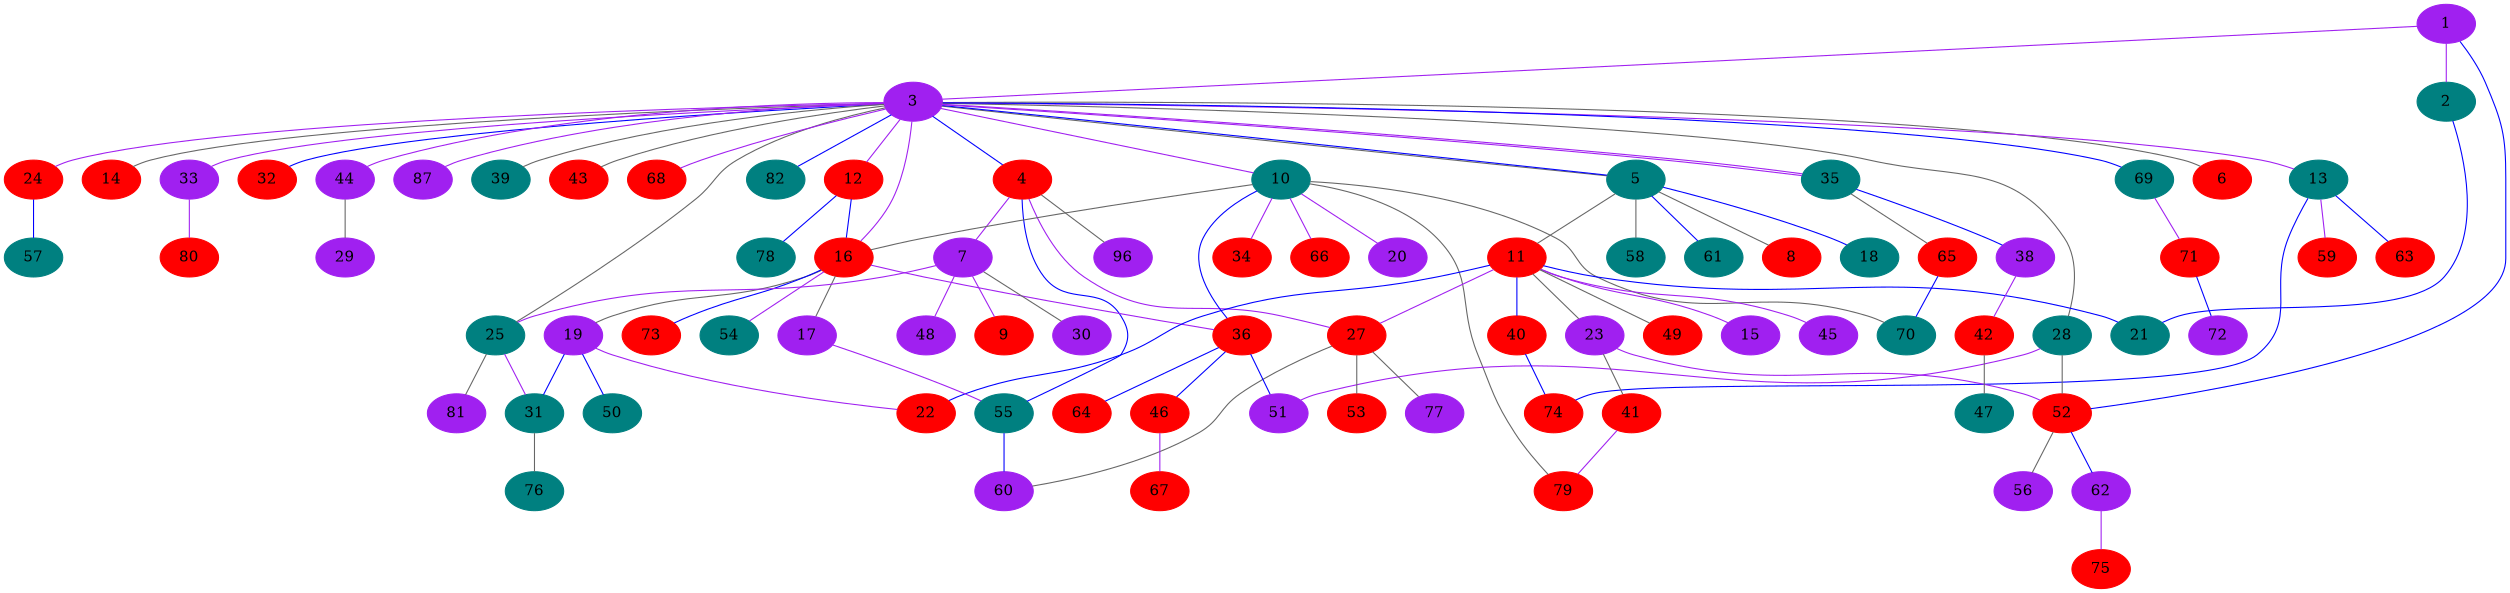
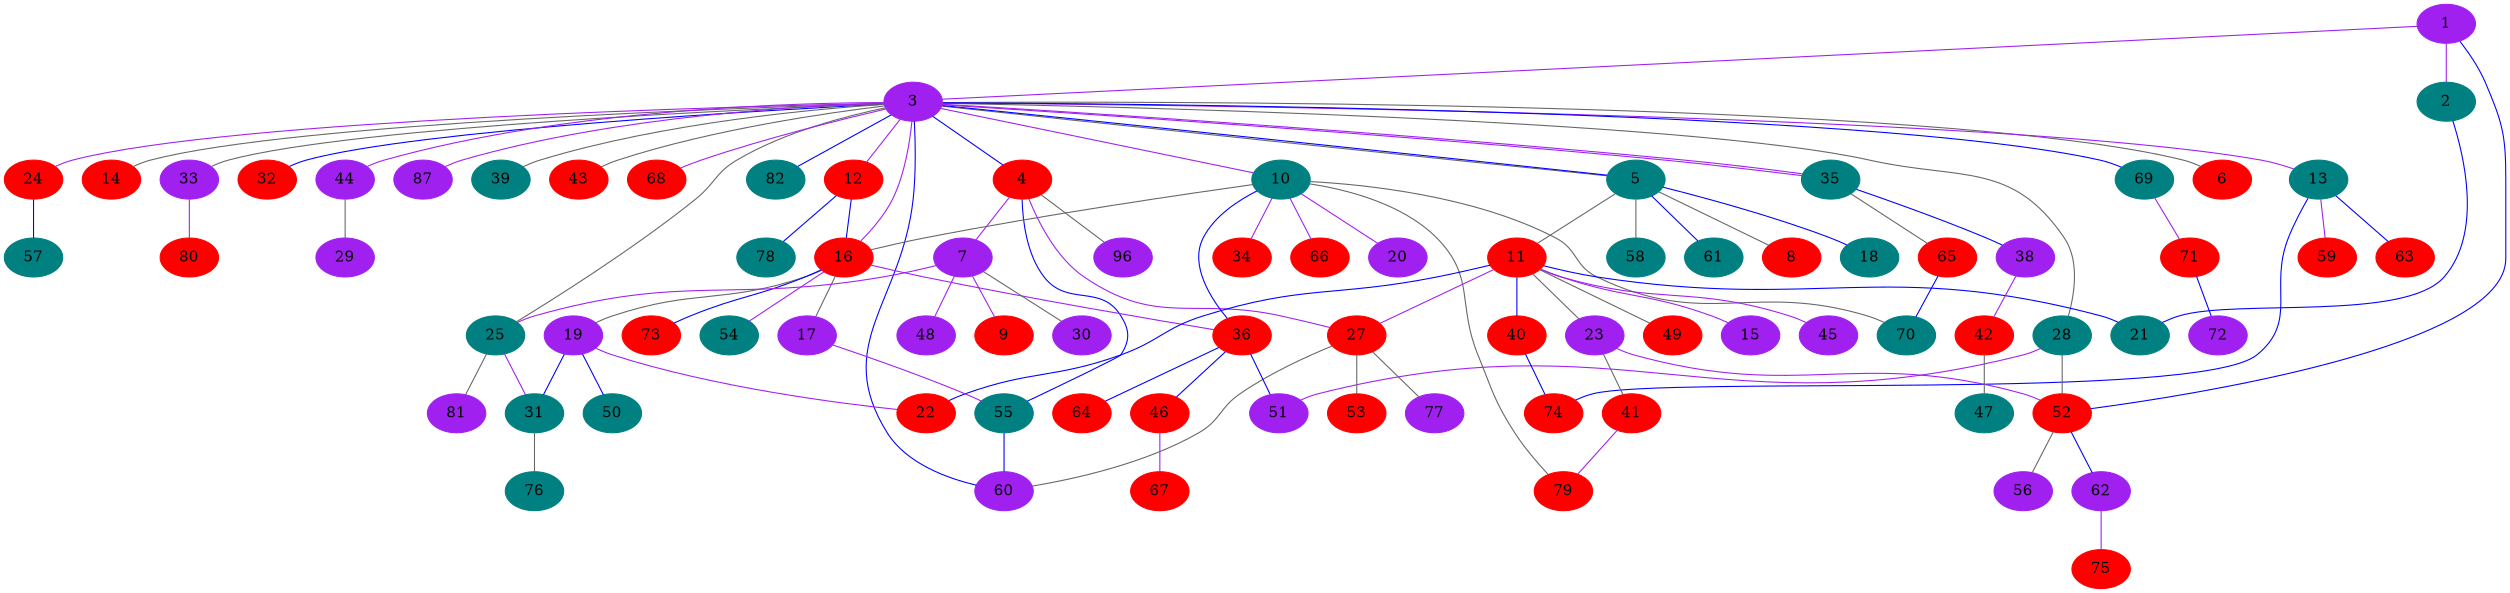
  graph {
    node [color=red style=filled]
    edge [color=purple]
    1 [color=purple]
    2 [color=teal]
    3 [color=purple]
    52
    21 [color=teal]
    4
    5 [color=teal]
    6
    10 [color=teal]
    12
    13 [color=teal]
    14
    16
    24
    25 [color=teal]
    28 [color=teal]
    32
    33 [color=purple]
    35 [color=teal]
    n20 [color=purple label=87]
    39 [color=teal]
    43
    44 [color=purple]
    60 [color=purple]
    68
    69 [color=teal]
    82 [color=teal]
    56 [color=purple]
    62 [color=purple]
    7 [color=purple]
    n31 [color=purple label=96]
    27
    55 [color=teal]
    8
    11
    18 [color=teal]
    58 [color=teal]
    61 [color=teal]
    20 [color=purple]
    34
    36
    66
    70 [color=teal]
    79
    78 [color=teal]
    59
    63
    74
    17 [color=purple]
    19 [color=purple]
    54 [color=teal]
    73
    57 [color=teal]
    31 [color=teal]
    81 [color=purple]
    51 [color=purple]
    29 [color=purple]
    80
    38 [color=purple]
    65
    71
    9
    30 [color=purple]
    48 [color=purple]
    53
    77 [color=purple]
    15 [color=purple]
    22
    23 [color=purple]
    40
    45 [color=purple]
    49
    46
    64
    41
    50 [color=teal]
    76 [color=teal]
    42
    67
    47 [color=teal]
    75
    72 [color=purple]
    1 -- 2
    1 -- 3
    1 -- 52 [color=blue]
    2 -- 21 [color=blue]
    3 -- 4 [color=blue]
    3 -- 5 [color=gray40]
    3 -- 5 [color=blue]
    3 -- 6 [color=gray40]
    3 -- 10
    3 -- 12
    3 -- 13
    3 -- 14 [color=gray40]
    3 -- 16
    3 -- 24
    3 -- 25 [color=gray40]
    3 -- 28 [color=gray40]
    3 -- 32 [color=blue]
-   3 -- 33
+   3 -- 33 [color=gray40]
    3 -- 35
    3 -- 35
    3 -- n20
    3 -- 39 [color=gray40]
    3 -- 43 [color=gray40]
    3 -- 44
+   3 -- 60 [color=blue]
    3 -- 68
    3 -- 69 [color=blue]
    3 -- 82 [color=blue]
    52 -- 56 [color=gray40]
    52 -- 62 [color=blue]
    4 -- 7
    4 -- n31 [color=gray40]
    4 -- 27
    4 -- 55 [color=blue]
    5 -- 8 [color=gray40]
    5 -- 11 [color=gray40]
    5 -- 18 [color=blue]
    5 -- 58 [color=gray40]
    5 -- 61 [color=blue]
    10 -- 16 [color=gray40]
    10 -- 20
    10 -- 34
    10 -- 36 [color=blue]
    10 -- 66
    10 -- 70 [color=gray40]
    10 -- 79 [color=gray40]
    12 -- 16 [color=blue]
    12 -- 78 [color=blue]
    13 -- 59
    13 -- 63 [color=blue]
    13 -- 74 [color=blue]
    16 -- 36
    16 -- 17 [color=gray40]
    16 -- 19 [color=gray40]
    16 -- 54
    16 -- 73 [color=blue]
    24 -- 57 [color=blue]
    25 -- 31
    25 -- 81 [color=gray40]
    28 -- 52 [color=gray40]
    28 -- 51
    33 -- 80
    35 -- 38 [color=blue]
    35 -- 65 [color=gray40]
    44 -- 29 [color=gray40]
    69 -- 71
    62 -- 75
    7 -- 25
    7 -- 9
    7 -- 30 [color=gray40]
    7 -- 48
    27 -- 60 [color=gray40]
    27 -- 53 [color=gray40]
    27 -- 77 [color=gray40]
    55 -- 60 [color=blue]
    11 -- 21 [color=blue]
    11 -- 27
    11 -- 15
    11 -- 22 [color=blue]
    11 -- 23 [color=gray40]
    11 -- 40 [color=blue]
    11 -- 45
    11 -- 49 [color=gray40]
    36 -- 51 [color=blue]
    36 -- 46 [color=blue]
    36 -- 64 [color=blue]
    17 -- 55
    19 -- 31 [color=blue]
    19 -- 22
    19 -- 50 [color=blue]
    31 -- 76 [color=gray40]
    38 -- 42
    65 -- 70 [color=blue]
    71 -- 72 [color=blue]
    23 -- 52
    23 -- 41 [color=gray40]
    40 -- 74 [color=blue]
    46 -- 67
    41 -- 79
    42 -- 47 [color=gray40]
  }
